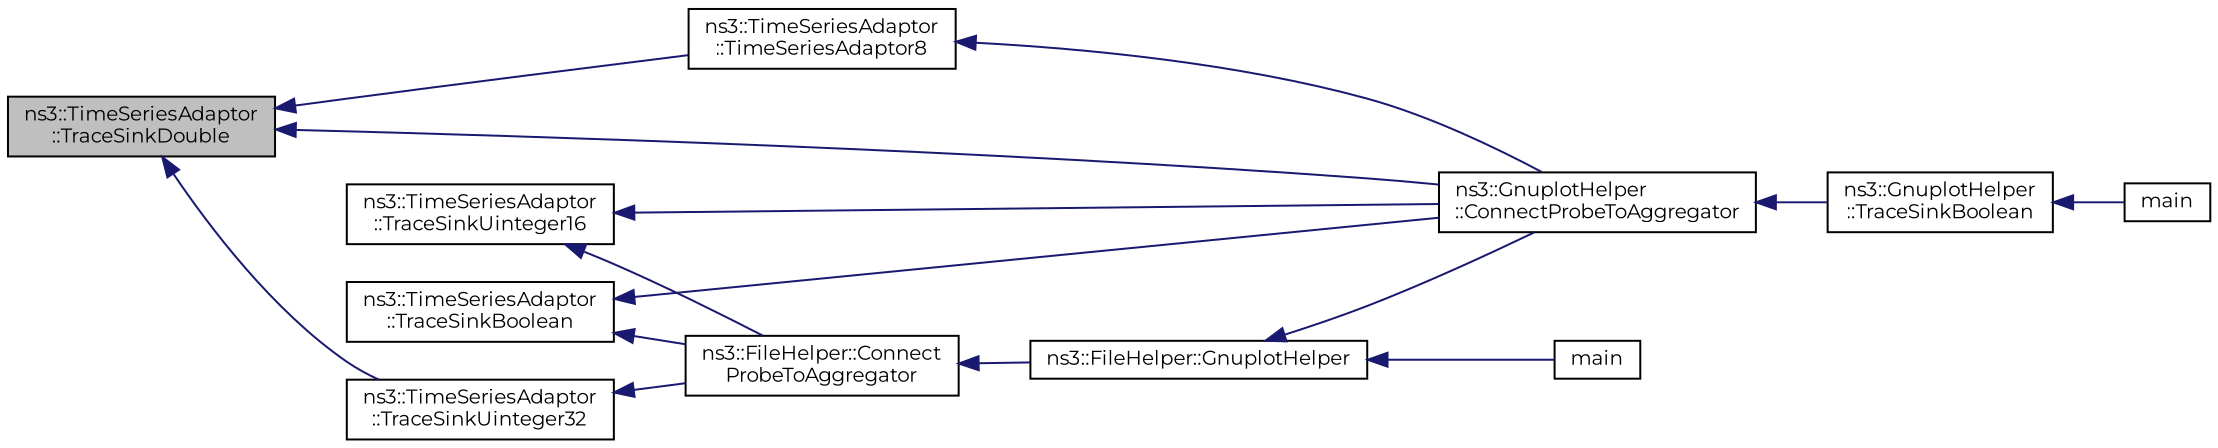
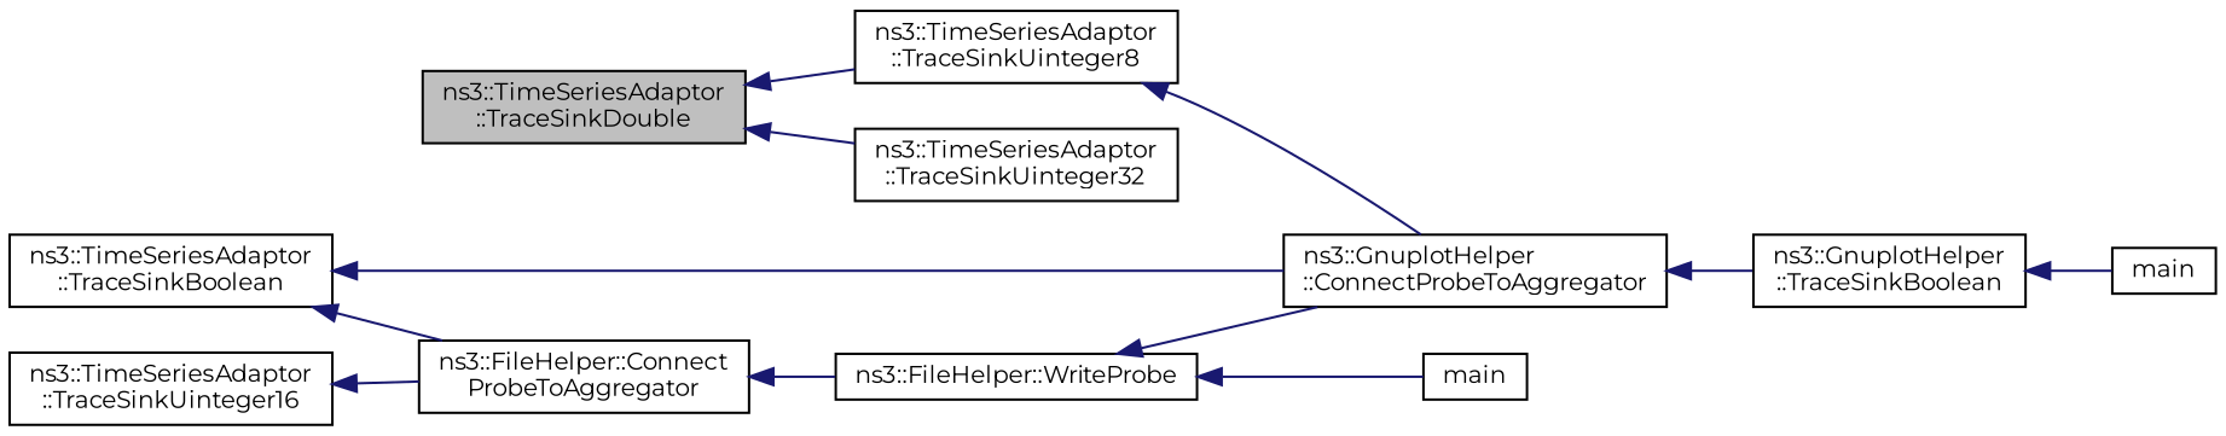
  digraph {
    fontname=Montserrat
    rankdir=LR
    node [color=black fillcolor=white fontname=Montserrat fontsize=10 shape=record style=filled]
    edge [color=midnightblue dir=back fontname=Montserrat fontsize=10 labelfontname=Helvetica labelfontsize=10 style=solid]
    n1 [fillcolor=grey75 fontcolor=black height=0.2 label="ns3::TimeSeriesAdaptor\l::TraceSinkDouble" width=0.4]
    n2 [height=0.2 label="ns3::GnuplotHelper\l::ConnectProbeToAggregator" width=0.4]
-   n3 [height=0.2 label="ns3::TimeSeriesAdaptor\l::TimeSeriesAdaptor8" width=0.4]
+   n3 [height=0.2 label="ns3::TimeSeriesAdaptor\l::TraceSinkUinteger8" width=0.4]
    n4 [height=0.2 label="ns3::TimeSeriesAdaptor\l::TraceSinkUinteger32" width=0.4]
    n5 [height=0.2 label="ns3::FileHelper::Connect\lProbeToAggregator" width=0.4]
-   n6 [height=0.2 label="ns3::FileHelper::GnuplotHelper" width=0.4]
+   n6 [height=0.2 label="ns3::FileHelper::WriteProbe" width=0.4]
    n7 [height=0.2 label="ns3::GnuplotHelper\l::TraceSinkBoolean" width=0.4]
    n8 [height=0.2 label="ns3::TimeSeriesAdaptor\l::TraceSinkBoolean" width=0.4]
    n9 [height=0.2 label="ns3::TimeSeriesAdaptor\l::TraceSinkUinteger16" width=0.4]
    n10 [height=0.2 label=main width=0.4]
    n11 [height=0.2 label=main width=0.4]
-   n1 -> n2
    n1 -> n3
    n1 -> n4
    n2 -> n7
    n3 -> n2
-   n4 -> n5
    n5 -> n6
    n6 -> n2
    n6 -> n10
    n7 -> n11
    n8 -> n2
    n8 -> n5
-   n9 -> n2
    n9 -> n5
  }
